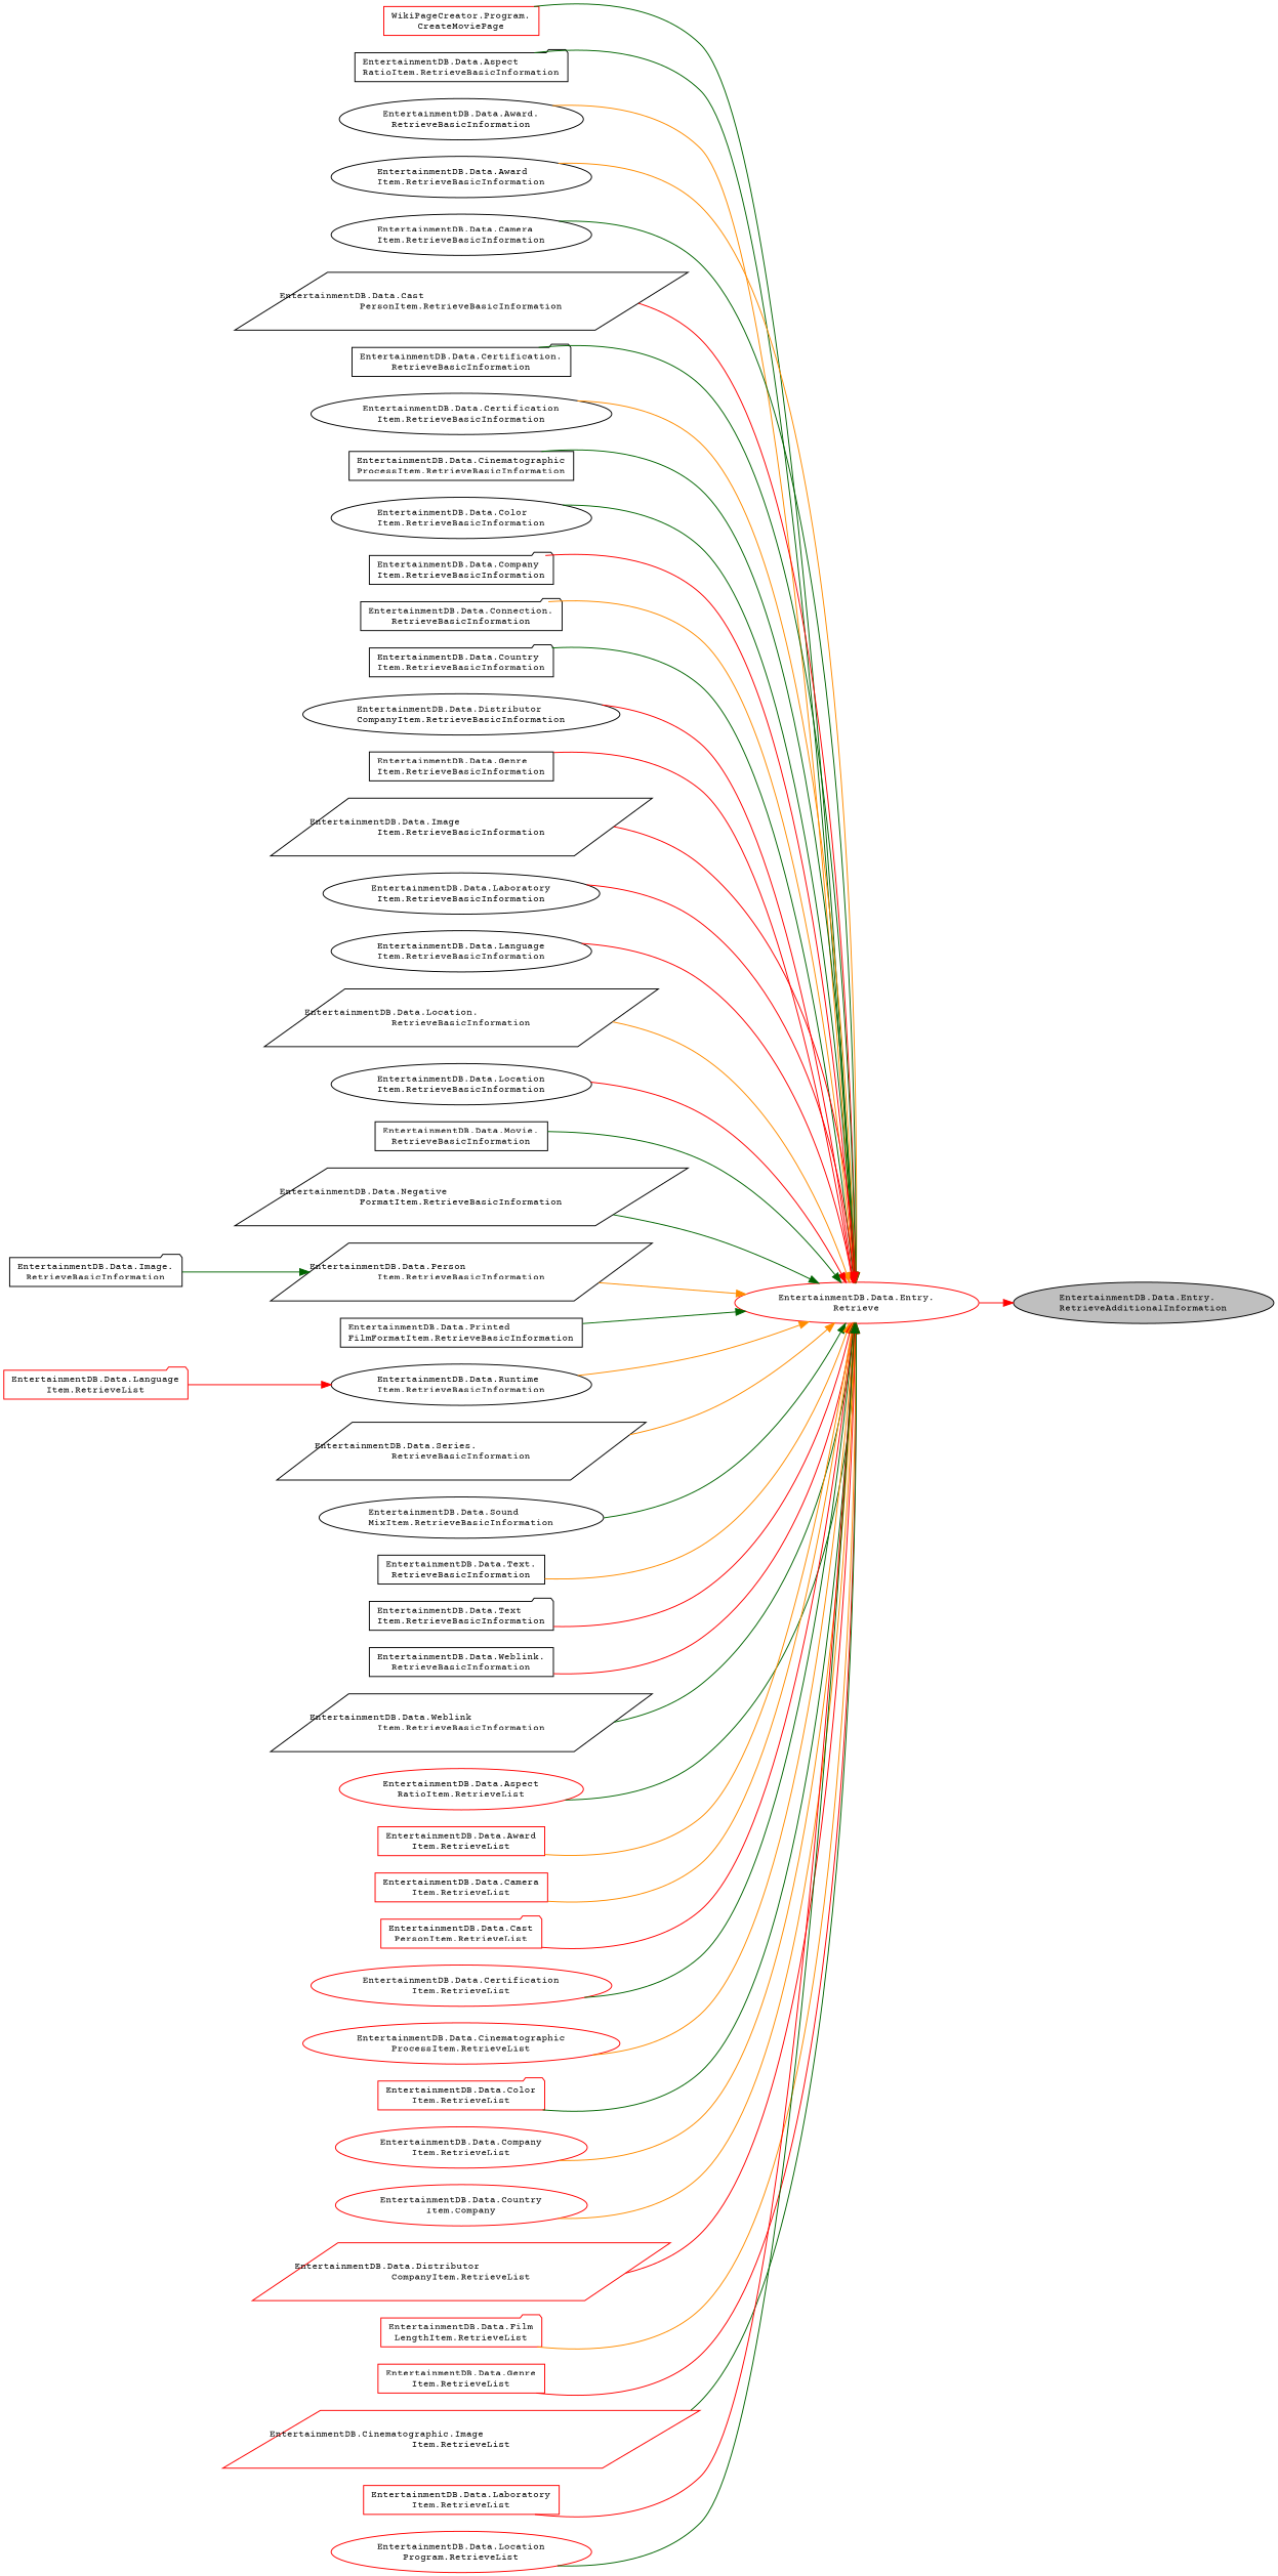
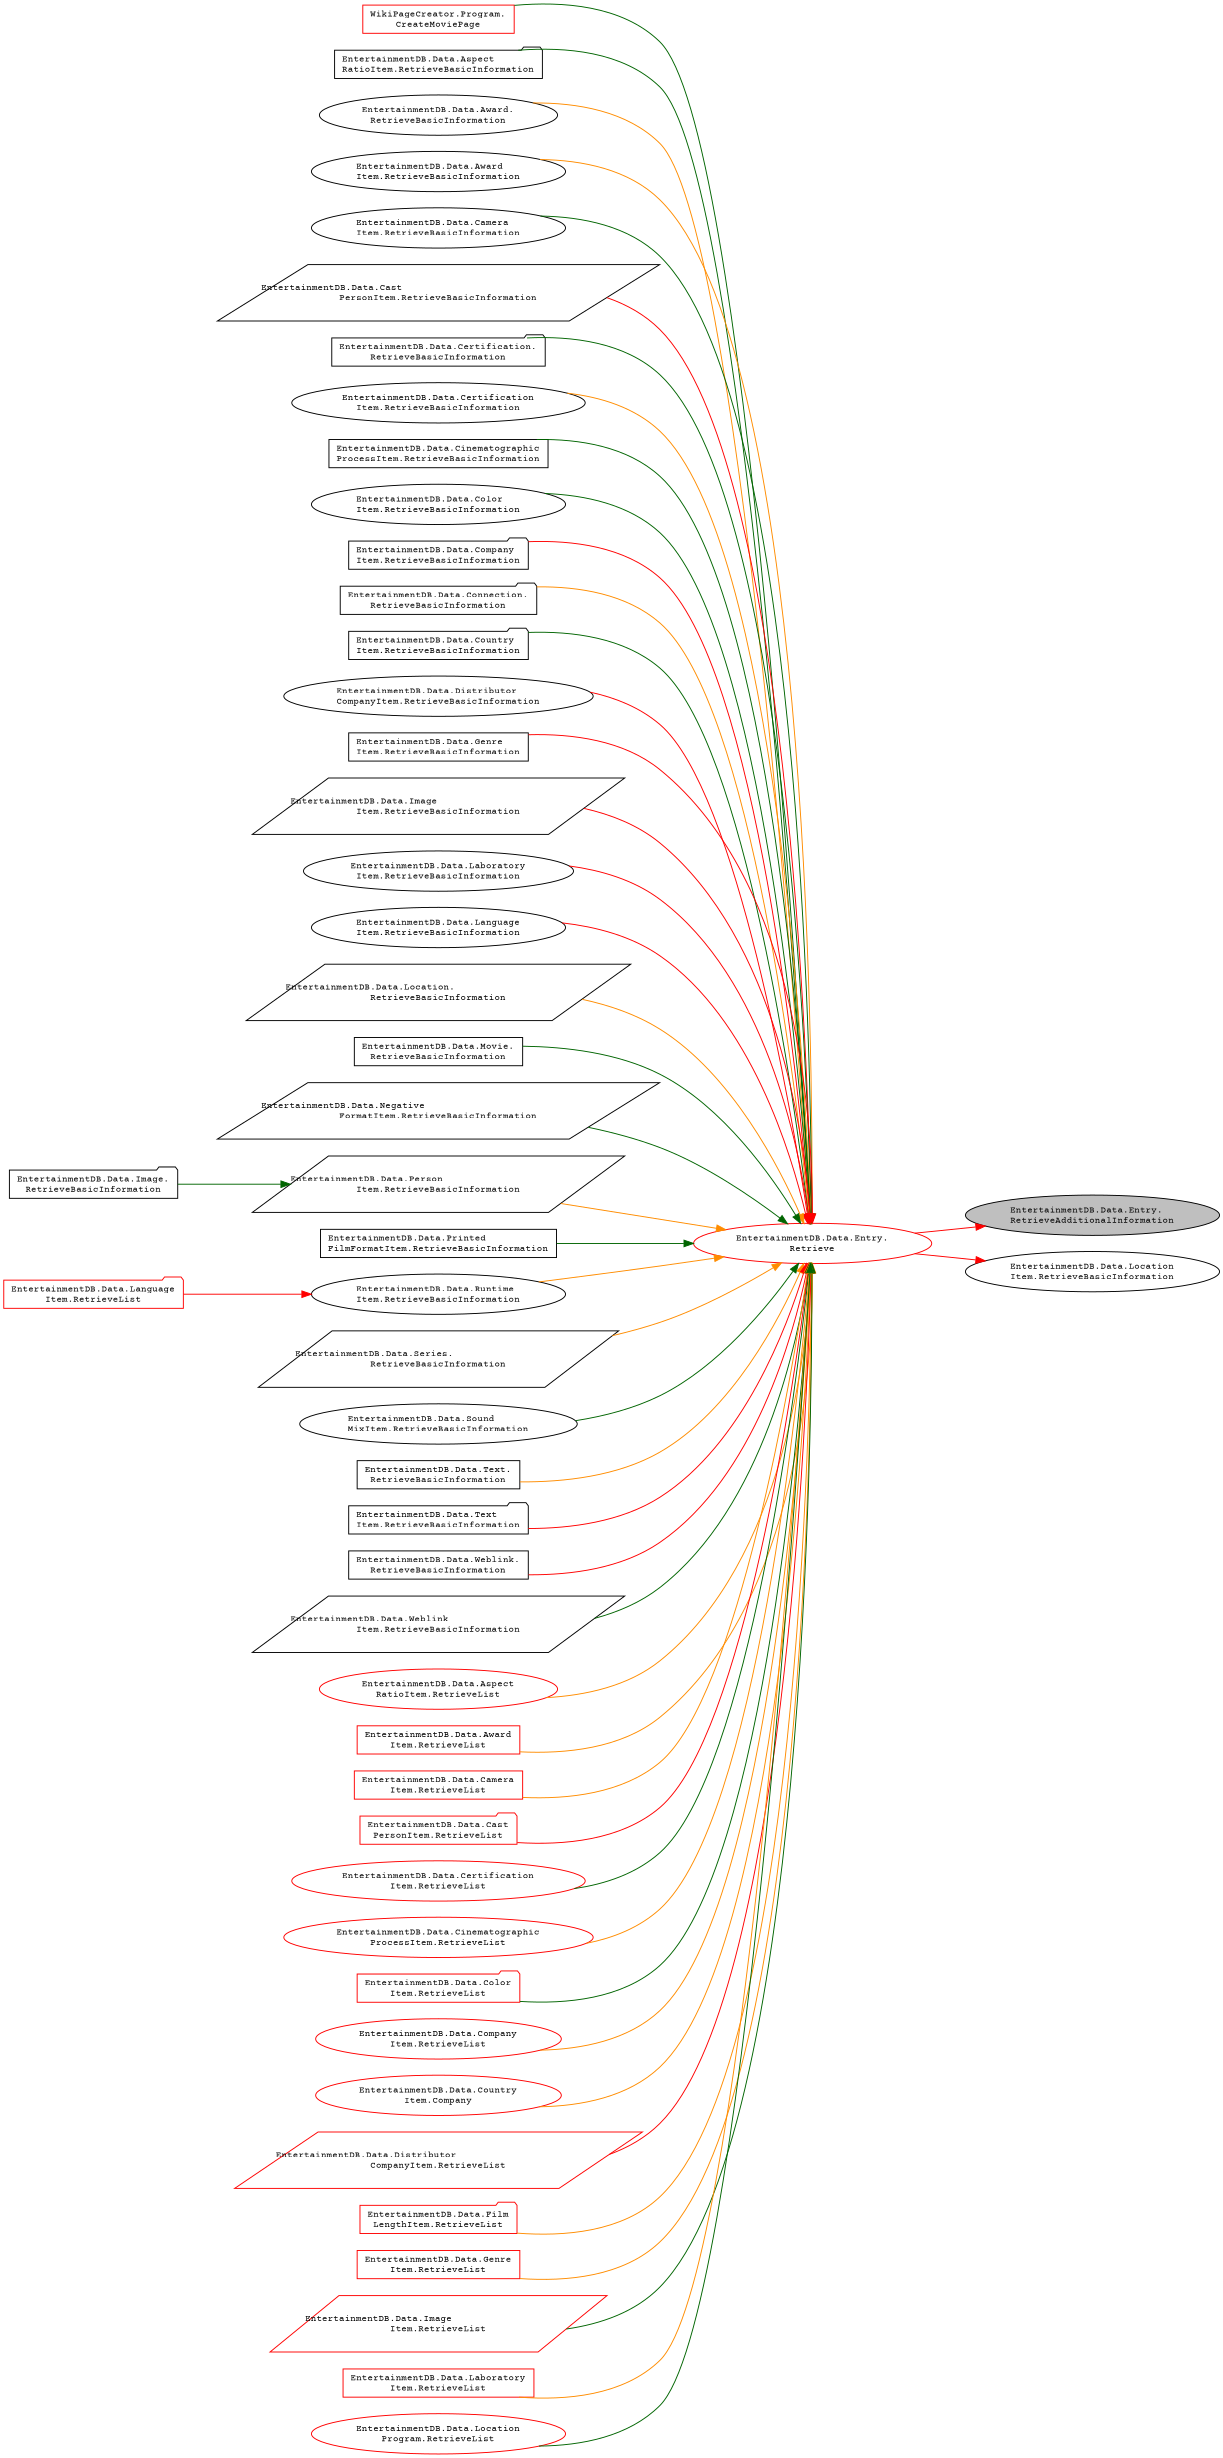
  digraph {
    fontname="Courier Prime"
    rankdir=RL
    node [color=black fillcolor=white fontname="Courier Prime" fontsize=10 shape=ellipse style=filled]
    edge [color=darkgreen dir=back fontname="Courier Prime" fontsize=10 labelfontname=Helvetica labelfontsize=10 style=solid]
    n1 [fillcolor=grey75 fontcolor=black height=0.2 label="EntertainmentDB.Data.Entry.\lRetrieveAdditionalInformation" width=0.4]
    n2 [color=red height=0.2 label="EntertainmentDB.Data.Entry.\lRetrieve" width=0.4]
    n3 [color=red height=0.2 label="WikiPageCreator.Program.\lCreateMoviePage" shape=box width=0.4]
    n4 [height=0.2 label="EntertainmentDB.Data.Aspect\lRatioItem.RetrieveBasicInformation" shape=folder width=0.4]
    n5 [height=0.2 label="EntertainmentDB.Data.Award.\lRetrieveBasicInformation" width=0.4]
    n6 [height=0.2 label="EntertainmentDB.Data.Award\lItem.RetrieveBasicInformation" width=0.4]
    n7 [height=0.2 label="EntertainmentDB.Data.Camera\lItem.RetrieveBasicInformation" width=0.4]
    n8 [height=0.2 label="EntertainmentDB.Data.Cast\lPersonItem.RetrieveBasicInformation" shape=parallelogram width=0.4]
    n9 [height=0.2 label="EntertainmentDB.Data.Certification.\lRetrieveBasicInformation" shape=folder width=0.4]
    n10 [height=0.2 label="EntertainmentDB.Data.Certification\lItem.RetrieveBasicInformation" width=0.4]
    n11 [height=0.2 label="EntertainmentDB.Data.Cinematographic\lProcessItem.RetrieveBasicInformation" shape=box width=0.4]
    n12 [height=0.2 label="EntertainmentDB.Data.Color\lItem.RetrieveBasicInformation" width=0.4]
    n13 [height=0.2 label="EntertainmentDB.Data.Company\lItem.RetrieveBasicInformation" shape=folder width=0.4]
    n14 [height=0.2 label="EntertainmentDB.Data.Connection.\lRetrieveBasicInformation" shape=folder width=0.4]
    n15 [height=0.2 label="EntertainmentDB.Data.Country\lItem.RetrieveBasicInformation" shape=folder width=0.4]
    n16 [height=0.2 label="EntertainmentDB.Data.Distributor\lCompanyItem.RetrieveBasicInformation" width=0.4]
    n17 [height=0.2 label="EntertainmentDB.Data.Genre\lItem.RetrieveBasicInformation" shape=box width=0.4]
    n18 [height=0.2 label="EntertainmentDB.Data.Image\lItem.RetrieveBasicInformation" shape=parallelogram width=0.4]
    n19 [height=0.2 label="EntertainmentDB.Data.Laboratory\lItem.RetrieveBasicInformation" width=0.4]
    n20 [height=0.2 label="EntertainmentDB.Data.Language\lItem.RetrieveBasicInformation" width=0.4]
    n21 [height=0.2 label="EntertainmentDB.Data.Location.\lRetrieveBasicInformation" shape=parallelogram width=0.4]
    n22 [height=0.2 label="EntertainmentDB.Data.Location\lItem.RetrieveBasicInformation" width=0.4]
    n23 [height=0.2 label="EntertainmentDB.Data.Movie.\lRetrieveBasicInformation" shape=box width=0.4]
    n24 [height=0.2 label="EntertainmentDB.Data.Negative\lFormatItem.RetrieveBasicInformation" shape=parallelogram width=0.4]
    n25 [height=0.2 label="EntertainmentDB.Data.Person\lItem.RetrieveBasicInformation" shape=parallelogram width=0.4]
    n26 [height=0.2 label="EntertainmentDB.Data.Printed\lFilmFormatItem.RetrieveBasicInformation" shape=box width=0.4]
    n27 [height=0.2 label="EntertainmentDB.Data.Runtime\lItem.RetrieveBasicInformation" width=0.4]
    n28 [height=0.2 label="EntertainmentDB.Data.Series.\lRetrieveBasicInformation" shape=parallelogram width=0.4]
    n29 [height=0.2 label="EntertainmentDB.Data.Sound\lMixItem.RetrieveBasicInformation" width=0.4]
    n30 [height=0.2 label="EntertainmentDB.Data.Text.\lRetrieveBasicInformation" shape=box width=0.4]
    n31 [height=0.2 label="EntertainmentDB.Data.Text\lItem.RetrieveBasicInformation" shape=folder width=0.4]
    n32 [height=0.2 label="EntertainmentDB.Data.Weblink.\lRetrieveBasicInformation" shape=box width=0.4]
    n33 [height=0.2 label="EntertainmentDB.Data.Weblink\lItem.RetrieveBasicInformation" shape=parallelogram width=0.4]
    n34 [color=red height=0.2 label="EntertainmentDB.Data.Aspect\lRatioItem.RetrieveList" width=0.4]
    n35 [color=red height=0.2 label="EntertainmentDB.Data.Award\lItem.RetrieveList" shape=box width=0.4]
    n36 [color=red height=0.2 label="EntertainmentDB.Data.Camera\lItem.RetrieveList" shape=box width=0.4]
    n37 [color=red height=0.2 label="EntertainmentDB.Data.Cast\lPersonItem.RetrieveList" shape=folder width=0.4]
    n38 [color=red height=0.2 label="EntertainmentDB.Data.Certification\lItem.RetrieveList" width=0.4]
    n39 [color=red height=0.2 label="EntertainmentDB.Data.Cinematographic\lProcessItem.RetrieveList" width=0.4]
    n40 [color=red height=0.2 label="EntertainmentDB.Data.Color\lItem.RetrieveList" shape=folder width=0.4]
    n41 [color=red height=0.2 label="EntertainmentDB.Data.Company\lItem.RetrieveList" width=0.4]
    n42 [color=red height=0.2 label="EntertainmentDB.Data.Country\lItem.Company" width=0.4]
    n43 [color=red height=0.2 label="EntertainmentDB.Data.Distributor\lCompanyItem.RetrieveList" shape=parallelogram width=0.4]
    n44 [color=red height=0.2 label="EntertainmentDB.Data.Film\lLengthItem.RetrieveList" shape=folder width=0.4]
    n45 [color=red height=0.2 label="EntertainmentDB.Data.Genre\lItem.RetrieveList" shape=box width=0.4]
-   n46 [color=red height=0.2 label="EntertainmentDB.Cinematographic.Image\lItem.RetrieveList" shape=parallelogram width=0.4]
+   n46 [color=red height=0.2 label="EntertainmentDB.Data.Image\lItem.RetrieveList" shape=parallelogram width=0.4]
    n47 [color=red height=0.2 label="EntertainmentDB.Data.Laboratory\lItem.RetrieveList" shape=box width=0.4]
    n48 [color=red height=0.2 label="EntertainmentDB.Data.Location\lProgram.RetrieveList" width=0.4]
    n49 [height=0.2 label="EntertainmentDB.Data.Image.\lRetrieveBasicInformation" shape=folder width=0.4]
    n50 [color=red height=0.2 label="EntertainmentDB.Data.Language\lItem.RetrieveList" shape=folder width=0.4]
    n1 -> n2 [color=red]
    n2 -> n3
    n2 -> n4
    n2 -> n5 [color=darkorange]
    n2 -> n6 [color=darkorange]
    n2 -> n7
    n2 -> n8 [color=red]
    n2 -> n9
    n2 -> n10 [color=darkorange]
    n2 -> n11
    n2 -> n12
    n2 -> n13 [color=red]
    n2 -> n14 [color=darkorange]
    n2 -> n15
    n2 -> n16 [color=red]
    n2 -> n17 [color=red]
    n2 -> n18 [color=red]
    n2 -> n19 [color=red]
    n2 -> n20 [color=red]
    n2 -> n21 [color=darkorange]
-   n2 -> n22 [color=red]
+   n22 -> n2 [color=red]
    n2 -> n23
    n2 -> n24
    n2 -> n25 [color=darkorange]
    n2 -> n26
    n2 -> n27 [color=darkorange]
    n2 -> n28 [color=darkorange]
    n2 -> n29
    n2 -> n30 [color=darkorange]
    n2 -> n31 [color=red]
    n2 -> n32 [color=red]
    n2 -> n33
-   n2 -> n34
+   n2 -> n34 [color=darkorange]
    n2 -> n35 [color=darkorange]
    n2 -> n36 [color=darkorange]
    n2 -> n37 [color=red]
    n2 -> n38
    n2 -> n39 [color=darkorange]
    n2 -> n40
    n2 -> n41 [color=darkorange]
    n2 -> n42 [color=darkorange]
    n2 -> n43 [color=red]
    n2 -> n44 [color=darkorange]
-   n2 -> n45 [color=red]
+   n2 -> n45 [color=darkorange]
    n2 -> n46
-   n2 -> n47 [color=red]
+   n2 -> n47 [color=darkorange]
    n2 -> n48
    n25 -> n49
    n27 -> n50 [color=red]
  }
